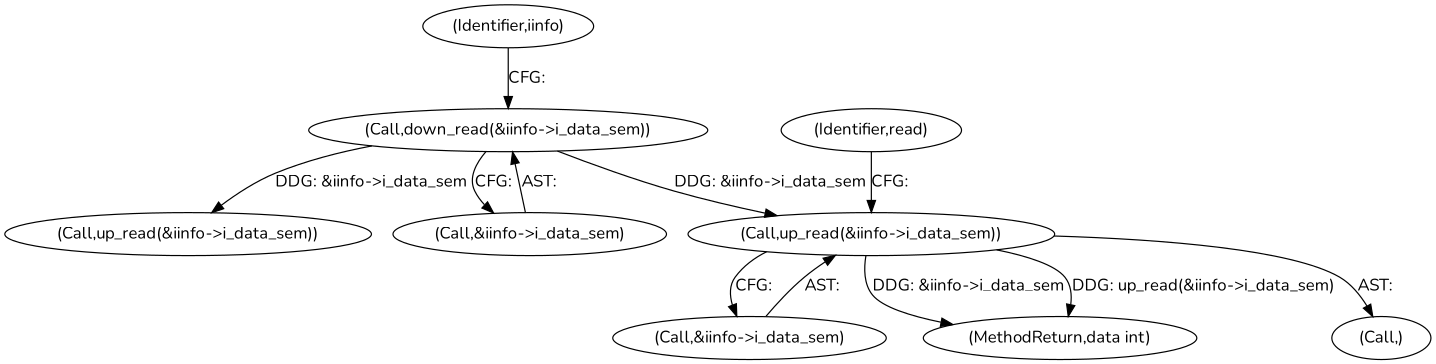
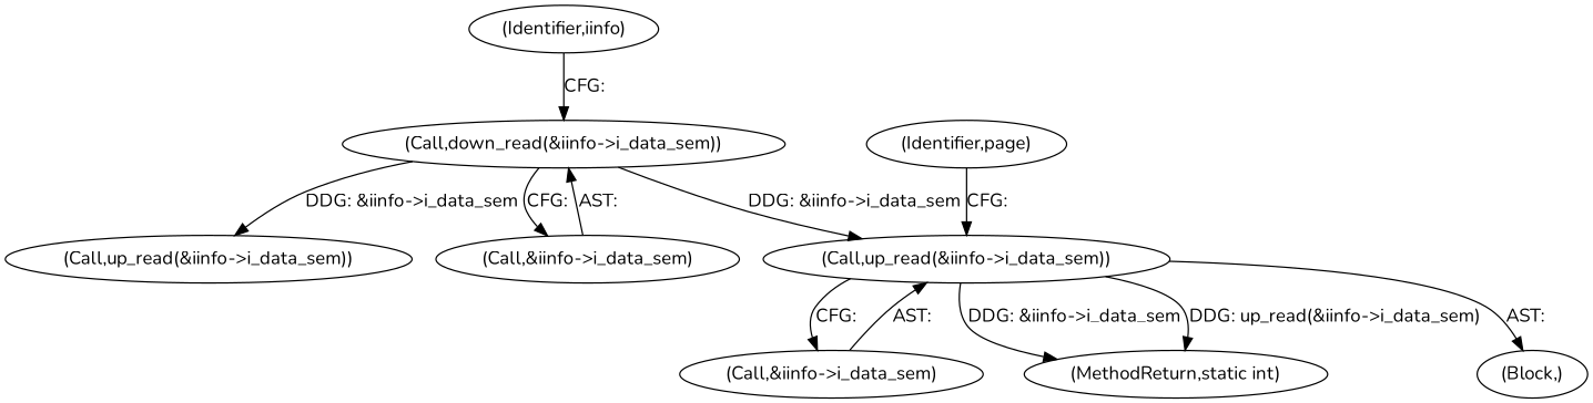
  digraph {
    fontname=Nunito
    node [fontname=Nunito]
    edge [fontname=Nunito]
    n1 [label="(Call,up_read(&iinfo->i_data_sem))"]
    n2 [label="(Call,&iinfo->i_data_sem)"]
-   n3 [label="(MethodReturn,data int)"]
-   n4 [label="(Call,)"]
+   n3 [label="(MethodReturn,static int)"]
+   n4 [label="(Block,)"]
    n5 [label="(Call,down_read(&iinfo->i_data_sem))"]
    n6 [label="(Call,up_read(&iinfo->i_data_sem))"]
    n7 [label="(Call,&iinfo->i_data_sem)"]
    n8 [label="(Identifier,iinfo)"]
-   n9 [label="(Identifier,read)"]
+   n9 [label="(Identifier,page)"]
    n1 -> n2 [label="CFG: "]
    n1 -> n3 [label="DDG: &iinfo->i_data_sem"]
    n1 -> n3 [label="DDG: up_read(&iinfo->i_data_sem)"]
    n1 -> n4 [label="AST: "]
    n2 -> n1 [label="AST: "]
    n5 -> n1 [label="DDG: &iinfo->i_data_sem"]
    n5 -> n6 [label="DDG: &iinfo->i_data_sem"]
    n5 -> n7 [label="CFG: "]
    n7 -> n5 [label="AST: "]
    n8 -> n5 [label="CFG: "]
    n9 -> n1 [label="CFG: "]
  }
